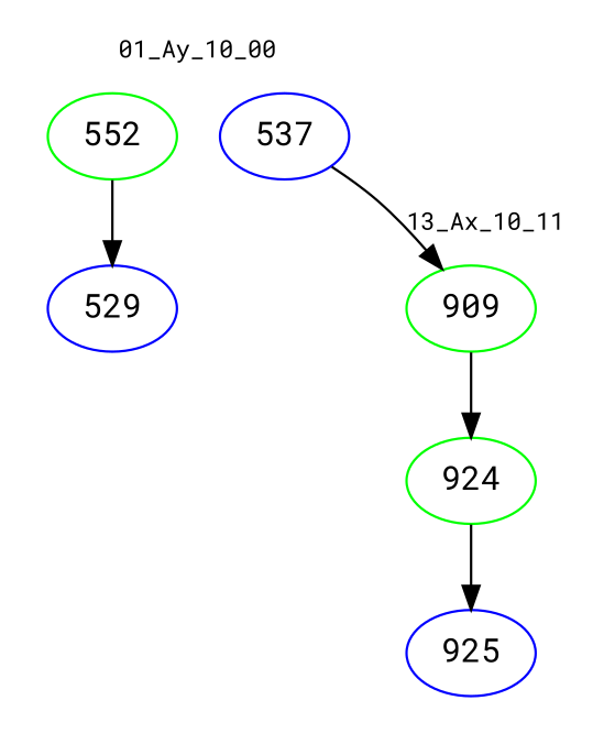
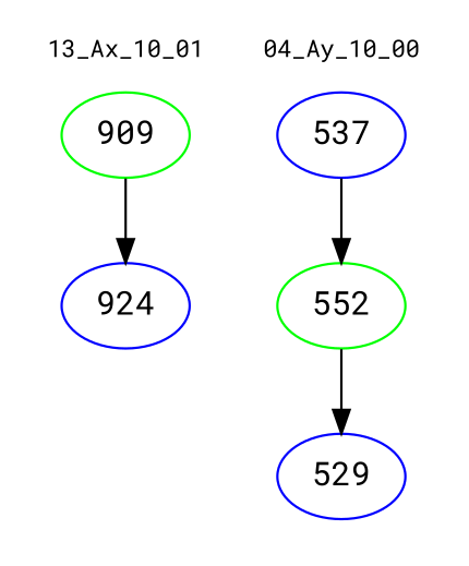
  digraph {
    fontname="Roboto Mono"
    node [color=blue fontname="Roboto Mono"]
    edge [color=black fontname="Roboto Mono"]
-   n1 [color=green label=924]
+   n1 [label=924]
    n2 [color=green label=909]
-   n3 [label=925]
    n4 [label=537]
    n5 [label=529]
    n6 [color=green label=552]
    subgraph cluster_1 {
      color=white
      fontsize=10
-     label="13_Ax_10_11"
+     label="13_Ax_10_01"
      n1
      n2
-     n3
    }
    subgraph cluster_2 {
      color=white
      fontsize=10
-     label="01_Ay_10_00"
+     label="04_Ay_10_00"
      n4
      n5
      n6
    }
-   n1 -> n3
    n2 -> n1
-   n4 -> n2
+   n4 -> n6
    n6 -> n5
  }
